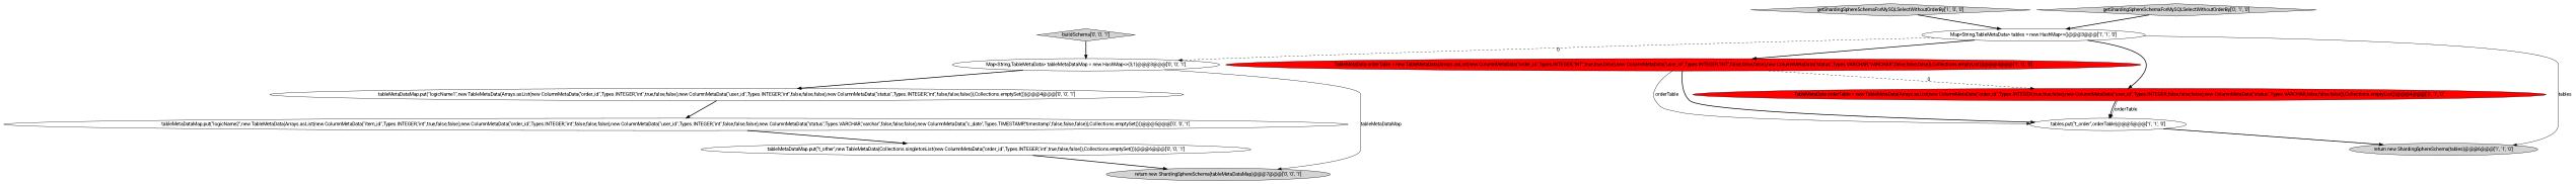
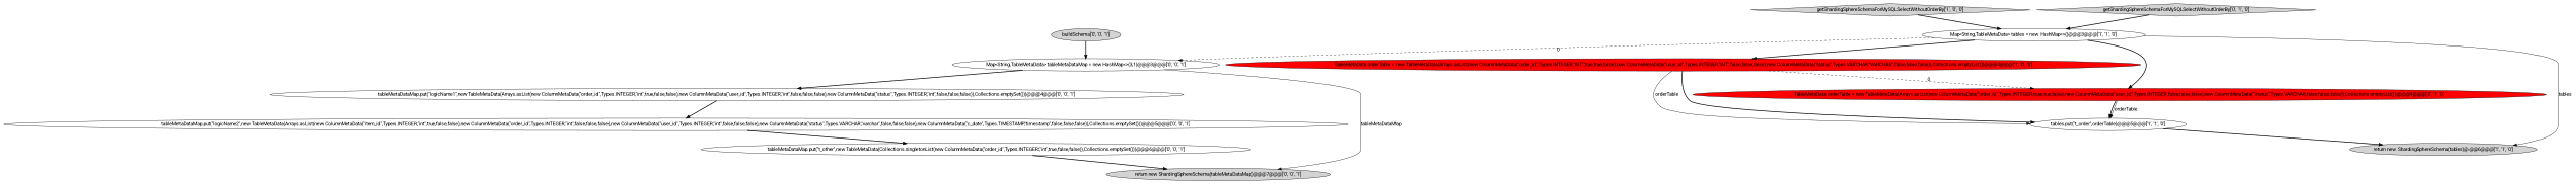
  digraph {
    fontname=Roboto
    node [fillcolor=white shape=ellipse style=filled fontname=Roboto]
    edge [style=bold fontname=Roboto]
    n1 [fillcolor=red label="TableMetaData orderTable = new TableMetaData(Arrays.asList(new ColumnMetaData(\"order_id\",Types.INTEGER,\"INT\",true,true,false),new ColumnMetaData(\"user_id\",Types.INTEGER,\"INT\",false,false,false),new ColumnMetaData(\"status\",Types.VARCHAR,\"VARCHAR\",false,false,false)),Collections.emptyList())@@@4@@@['1', '0', '0']"]
    n2 [label="tables.put(\"t_order\",orderTable)@@@5@@@['1', '1', '0']"]
    n3 [fillcolor=red label="TableMetaData orderTable = new TableMetaData(Arrays.asList(new ColumnMetaData(\"order_id\",Types.INTEGER,true,true,false),new ColumnMetaData(\"user_id\",Types.INTEGER,false,false,false),new ColumnMetaData(\"status\",Types.VARCHAR,false,false,false)),Collections.emptyList())@@@4@@@['0', '1', '0']"]
    n4 [label="tableMetaDataMap.put(\"logicName2\",new TableMetaData(Arrays.asList(new ColumnMetaData(\"item_id\",Types.INTEGER,\"int\",true,false,false),new ColumnMetaData(\"order_id\",Types.INTEGER,\"int\",false,false,false),new ColumnMetaData(\"user_id\",Types.INTEGER,\"int\",false,false,false),new ColumnMetaData(\"status\",Types.VARCHAR,\"varchar\",false,false,false),new ColumnMetaData(\"c_date\",Types.TIMESTAMP,\"timestamp\",false,false,false)),Collections.emptySet()))@@@5@@@['0', '0', '1']"]
    n5 [label="tableMetaDataMap.put(\"t_other\",new TableMetaData(Collections.singletonList(new ColumnMetaData(\"order_id\",Types.INTEGER,\"int\",true,false,false)),Collections.emptySet()))@@@6@@@['0', '0', '1']"]
    n6 [fillcolor=lightgray label="return new ShardingSphereSchema(tables)@@@6@@@['1', '1', '0']"]
-   n7 [fillcolor=lightgray label="buildSchema['0', '0', '1']" shape=diamond]
+   n7 [fillcolor=lightgray label="buildSchema['0', '0', '1']"]
    n8 [label="Map<String,TableMetaData> tableMetaDataMap = new HashMap<>(3,1)@@@3@@@['0', '0', '1']"]
    n9 [label="tableMetaDataMap.put(\"logicName1\",new TableMetaData(Arrays.asList(new ColumnMetaData(\"order_id\",Types.INTEGER,\"int\",true,false,false),new ColumnMetaData(\"user_id\",Types.INTEGER,\"int\",false,false,false),new ColumnMetaData(\"status\",Types.INTEGER,\"int\",false,false,false)),Collections.emptySet()))@@@4@@@['0', '0', '1']"]
    n10 [fillcolor=lightgray label="return new ShardingSphereSchema(tableMetaDataMap)@@@7@@@['0', '0', '1']"]
    n11 [fillcolor=lightgray label="getShardingSphereSchemaForMySQLSelectWithoutOrderBy['1', '0', '0']" shape=diamond]
    n12 [label="Map<String,TableMetaData> tables = new HashMap<>()@@@3@@@['1', '1', '0']"]
    n13 [fillcolor=lightgray label="getShardingSphereSchemaForMySQLSelectWithoutOrderBy['0', '1', '0']" shape=diamond]
    n1 -> n2 [label=orderTable style=solid]
    n1 -> n2
    n1 -> n3 [label=0 style=dashed]
    n2 -> n6
    n3 -> n2
    n3 -> n2 [label=orderTable style=solid]
    n4 -> n5
    n5 -> n10
    n7 -> n8
    n8 -> n9
    n8 -> n10 [label=tableMetaDataMap style=solid]
    n9 -> n4
    n11 -> n12
    n12 -> n1
    n12 -> n3
    n12 -> n6 [label=tables style=solid]
    n12 -> n8 [label=0 style=dashed]
    n13 -> n12
  }
